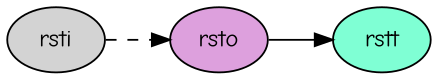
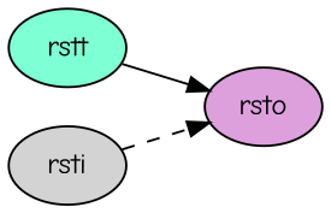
  strict digraph {
    fontname="Comic Neue"
    rankdir=LR
    node [fontname="Comic Neue" style=filled]
    edge [fontname="Comic Neue" weight=1.0]
    rstt [fillcolor=aquamarine]
    rsto [fillcolor=plum]
    rsti [fillcolor=lightgrey]
-   rsto -> rstt [style=solid]
+   rstt -> rsto [style=solid]
    rsti -> rsto [style=dashed]
  }
